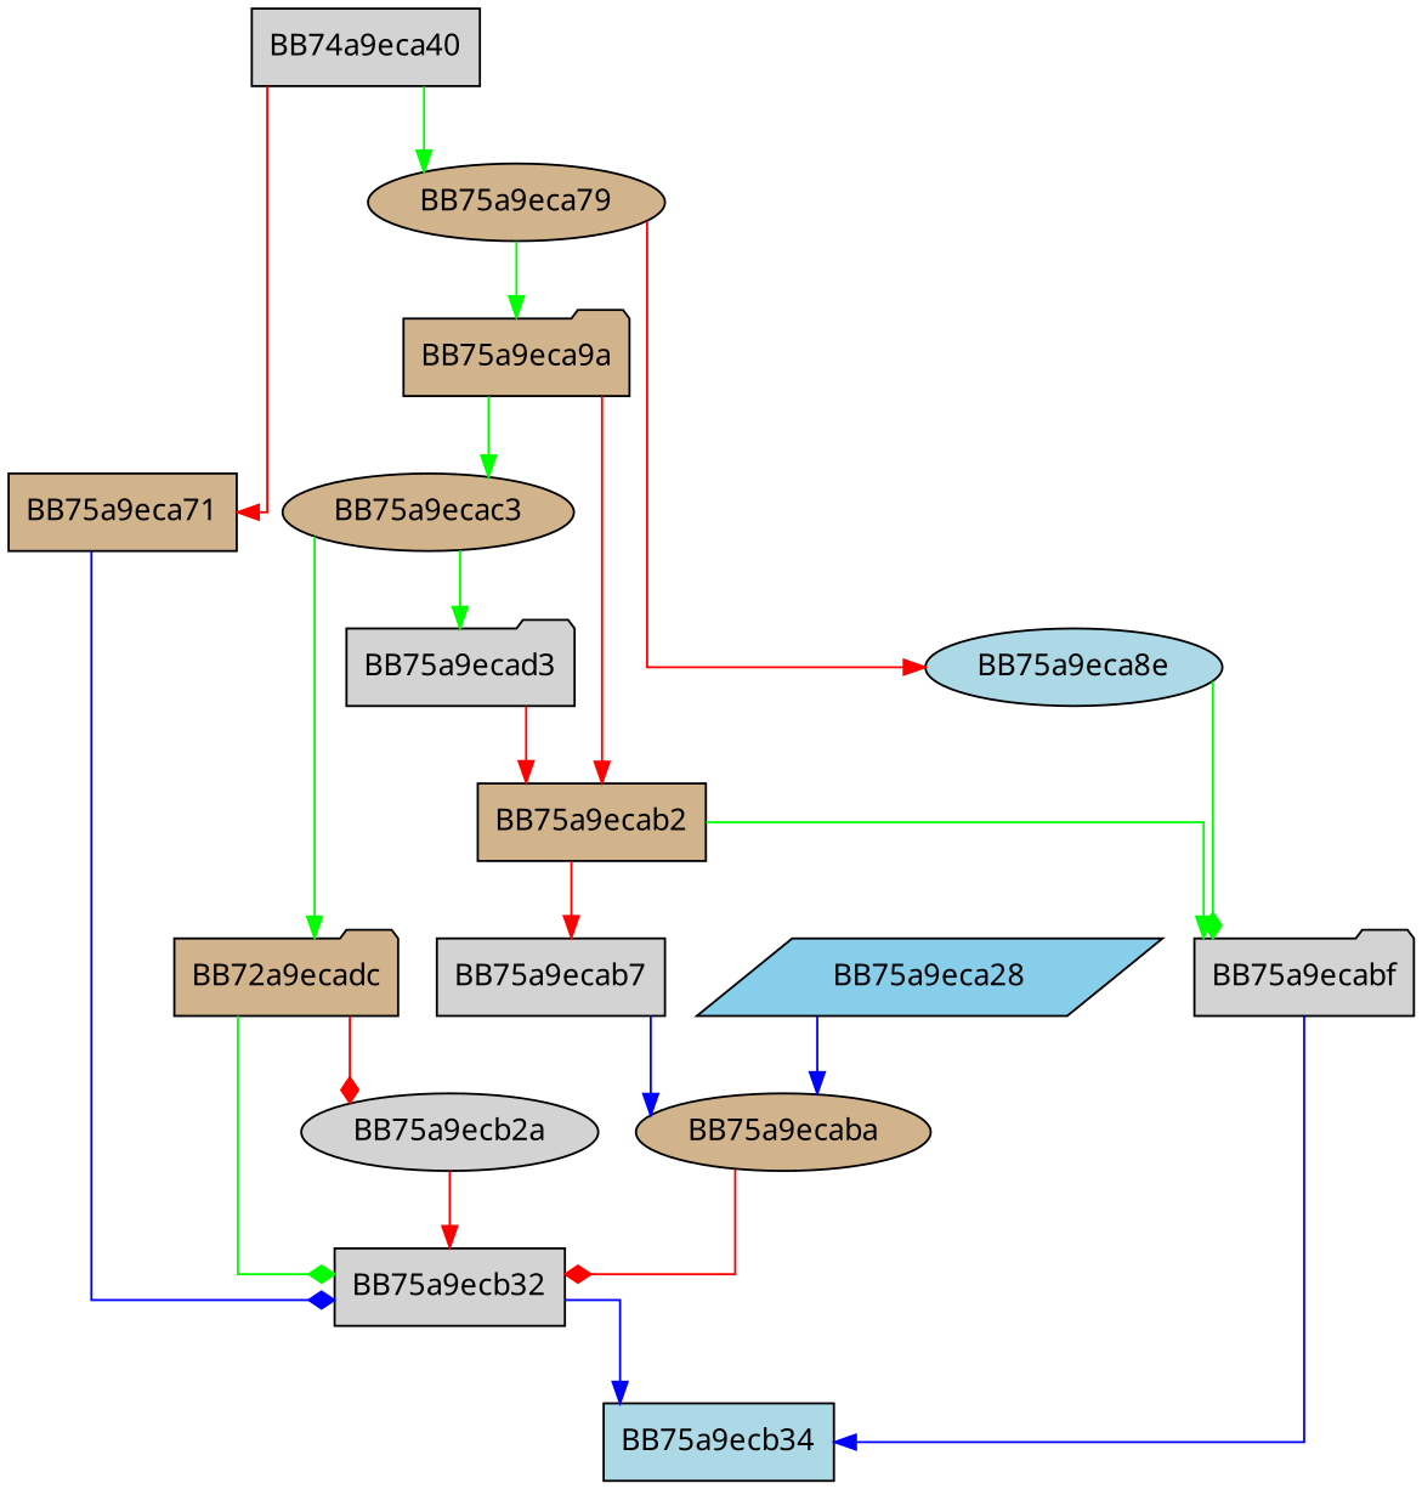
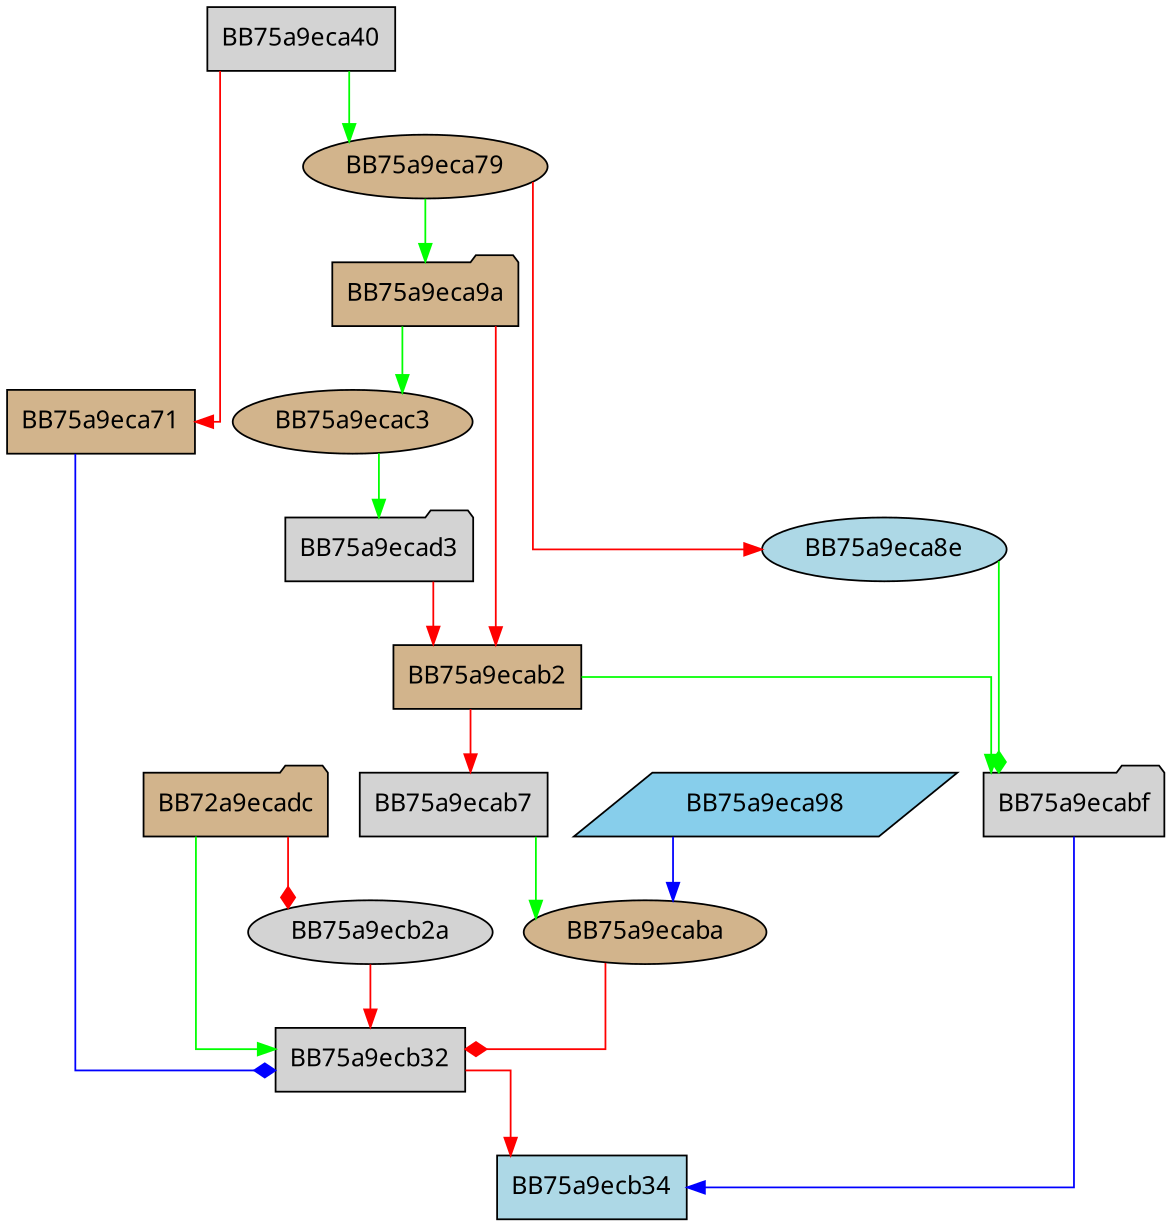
  digraph {
    fontname="Noto Sans"
    splines=ortho
    node [fillcolor=tan fontname="Noto Sans" shape=box style=filled]
    edge [arrowhead=normal color=green fontname="Noto Sans"]
    BB75a9eca79 [shape=ellipse]
-   BB75a9eca40 [fillcolor=lightgrey label=BB74a9eca40]
+   BB75a9eca40 [fillcolor=lightgrey]
    BB75a9eca71
    BB75a9eca9a [shape=folder]
    BB75a9eca8e [fillcolor=lightblue shape=ellipse]
    BB75a9ecb32 [fillcolor=lightgrey]
    BB75a9ecac3 [shape=ellipse]
    BB75a9ecab2
    BB75a9ecabf [fillcolor=lightgrey shape=folder]
    BB75a9ecb34 [fillcolor=lightblue]
    n11 [label=BB72a9ecadc shape=folder]
    BB75a9ecad3 [fillcolor=lightgrey shape=folder]
    BB75a9ecab7 [fillcolor=lightgrey]
-   BB75a9eca98 [fillcolor=skyblue shape=parallelogram label=BB75a9eca28]
+   BB75a9eca98 [fillcolor=skyblue shape=parallelogram]
    BB75a9ecaba [shape=ellipse]
    BB75a9ecb2a [fillcolor=lightgrey shape=ellipse]
    BB75a9eca79 -> BB75a9eca9a
    BB75a9eca79 -> BB75a9eca8e [color=red]
    BB75a9eca40 -> BB75a9eca79
    BB75a9eca40 -> BB75a9eca71 [color=red]
    BB75a9eca71 -> BB75a9ecb32 [arrowhead=diamond color=blue]
    BB75a9eca9a -> BB75a9ecac3
    BB75a9eca9a -> BB75a9ecab2 [color=red]
    BB75a9eca8e -> BB75a9ecabf [arrowhead=diamond]
-   BB75a9ecb32 -> BB75a9ecb34 [color=blue]
-   BB75a9ecac3 -> n11
+   BB75a9ecb32 -> BB75a9ecb34 [color=red]
    BB75a9ecac3 -> BB75a9ecad3
    BB75a9ecab2 -> BB75a9ecabf
    BB75a9ecab2 -> BB75a9ecab7 [color=red]
    BB75a9ecabf -> BB75a9ecb34 [color=blue]
-   n11 -> BB75a9ecb32 [arrowhead=diamond]
+   n11 -> BB75a9ecb32
    n11 -> BB75a9ecb2a [arrowhead=diamond color=red]
    BB75a9ecad3 -> BB75a9ecab2 [color=red]
-   BB75a9ecab7 -> BB75a9ecaba [color=blue]
+   BB75a9ecab7 -> BB75a9ecaba
    BB75a9eca98 -> BB75a9ecaba [color=blue]
    BB75a9ecaba -> BB75a9ecb32 [arrowhead=diamond color=red]
    BB75a9ecb2a -> BB75a9ecb32 [color=red]
  }
